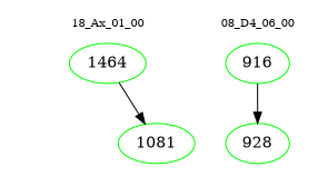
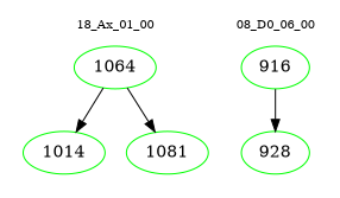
  digraph {
    node [color=green]
    edge [color=black]
-   n1 [label=1464]
+   n1 [label=1064]
+   n2 [label=1014]
    n3 [label=1081]
    n4 [label=916]
    n5 [label=928]
    subgraph cluster_1 {
      color=white
      fontsize=10
      label="18_Ax_01_00"
      n1
+     n2
      n3
    }
    subgraph cluster_2 {
      color=white
      fontsize=10
-     label="08_D4_06_00"
+     label="08_D0_06_00"
      n4
      n5
    }
+   n1 -> n2
    n1 -> n3
    n4 -> n5
  }
